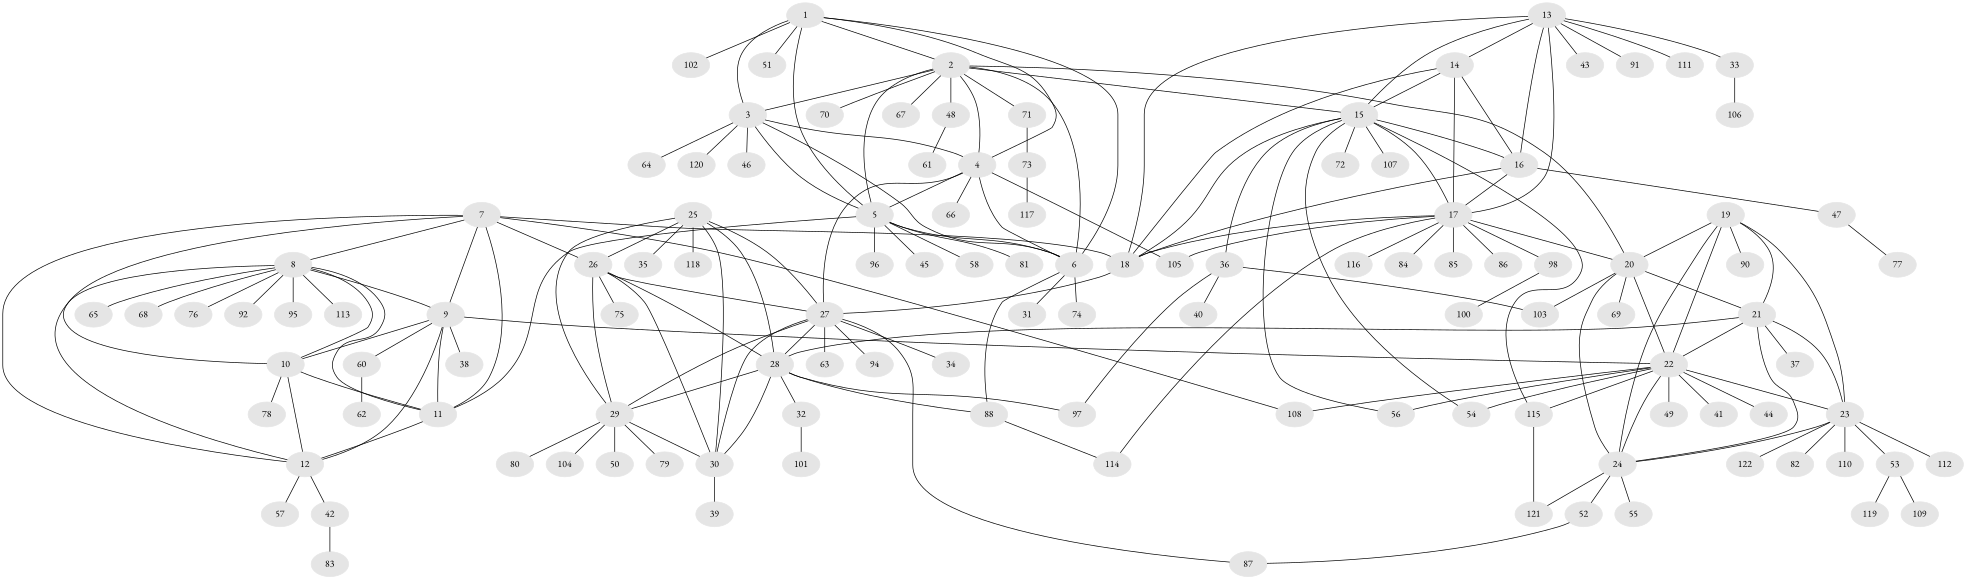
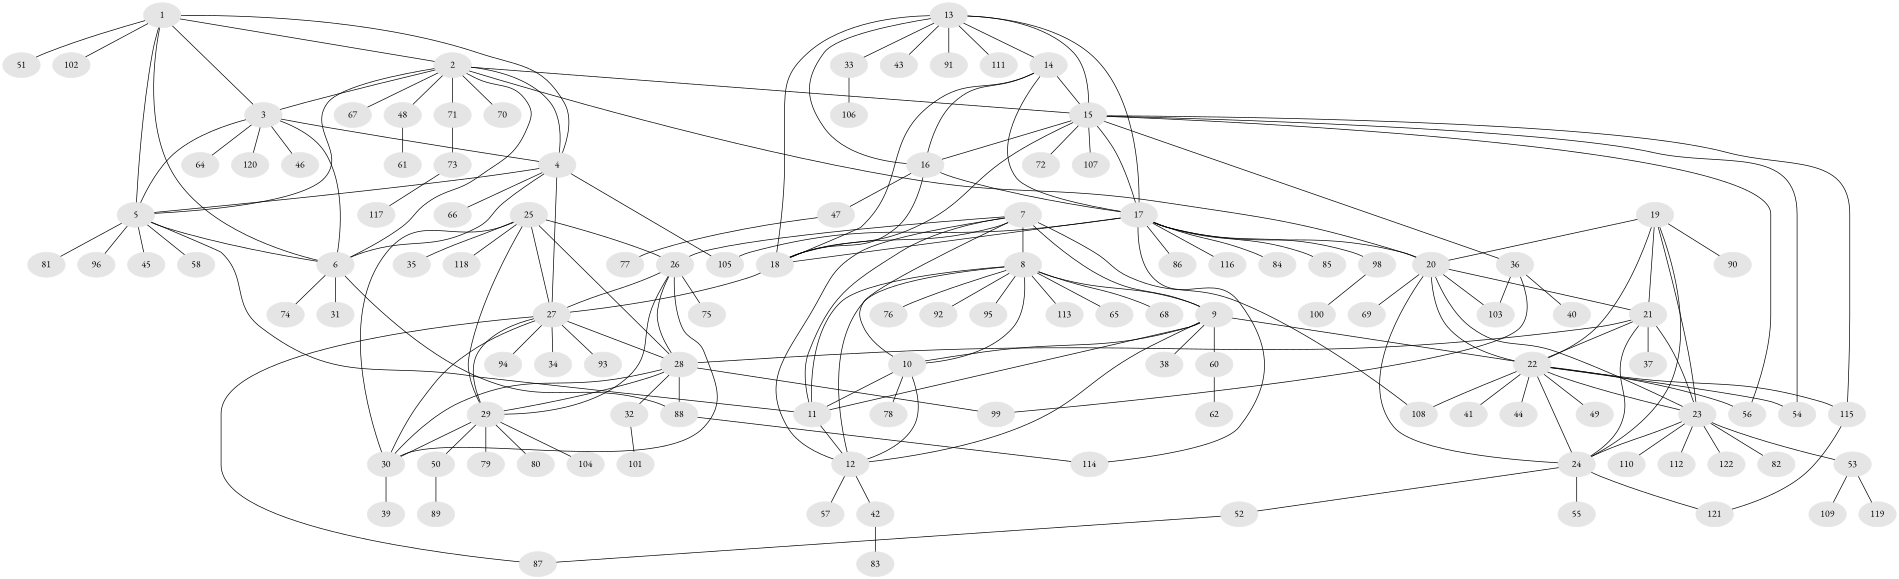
  graph {
    fontname="EB Garamond"
    node [color=gray90 fontname="EB Garamond" style=filled]
    edge [fontname="EB Garamond"]
    1
    2
    3
    4
    5
    6
    51
    102
    15
    20
    48
    67
    70
    71
    46
    64
    120
    27
    66
    105
    11
    45
    58
    81
    96
    31
    74
    88
    18
    16
    17
    36
    54
    56
    72
    107
    115
    22
    21
    23
    24
    69
    103
    61
    73
    28
    29
    30
    34
-   63
+   63 [label=93]
    87
    94
    12
    114
    7
    8
    9
    10
    26
    108
    65
    68
    76
    92
    95
    113
    38
    60
    78
    42
    57
    75
    41
    44
    49
    62
    83
    13
    14
    33
    43
    91
    111
    47
    84
    85
    86
    98
    116
    106
-   97
+   97 [label=99]
    40
    121
    77
    100
    19
    90
    37
    53
    82
    110
    112
    122
    52
    55
    32
    109
    119
    25
    35
    118
    50
    79
    80
    104
    39
    101
+   89
    117
    1 -- 2
    1 -- 3
    1 -- 4
    1 -- 5
    1 -- 6
    1 -- 51
    1 -- 102
    2 -- 3
    2 -- 4
    2 -- 5
    2 -- 6
    2 -- 15
    2 -- 20
    2 -- 48
    2 -- 67
    2 -- 70
    2 -- 71
    3 -- 4
    3 -- 5
    3 -- 6
    3 -- 46
    3 -- 64
    3 -- 120
    4 -- 5
    4 -- 6
    4 -- 27
    4 -- 66
    4 -- 105
    5 -- 6
    5 -- 11
    5 -- 45
    5 -- 58
    5 -- 81
    5 -- 96
    6 -- 31
    6 -- 74
    6 -- 88
    15 -- 18
    15 -- 16
    15 -- 17
    15 -- 36
    15 -- 54
    15 -- 56
    15 -- 72
    15 -- 107
    15 -- 115
    20 -- 22
    20 -- 21
+   20 -- 23
    20 -- 24
    20 -- 69
    20 -- 103
    48 -- 61
    71 -- 73
    27 -- 28
    27 -- 29
    27 -- 30
    27 -- 34
    27 -- 63
    27 -- 87
    27 -- 94
    11 -- 12
    88 -- 114
    18 -- 27
    16 -- 18
    16 -- 17
    16 -- 47
    17 -- 20
    17 -- 105
    17 -- 18
    17 -- 114
    17 -- 84
    17 -- 85
    17 -- 86
    17 -- 98
    17 -- 116
    36 -- 103
    36 -- 97
    36 -- 40
    115 -- 121
    22 -- 54
    22 -- 56
    22 -- 115
    22 -- 23
    22 -- 24
    22 -- 108
    22 -- 41
    22 -- 44
    22 -- 49
    21 -- 22
    21 -- 23
    21 -- 24
    21 -- 28
    21 -- 37
    23 -- 24
    23 -- 53
    23 -- 82
    23 -- 110
    23 -- 112
    23 -- 122
    24 -- 121
    24 -- 52
    24 -- 55
    73 -- 117
    28 -- 88
    28 -- 29
    28 -- 30
    28 -- 97
    28 -- 32
    29 -- 30
    29 -- 50
    29 -- 79
    29 -- 80
    29 -- 104
    30 -- 39
    12 -- 42
    12 -- 57
    7 -- 11
    7 -- 18
    7 -- 12
    7 -- 8
    7 -- 9
    7 -- 10
    7 -- 26
    7 -- 108
    8 -- 11
    8 -- 12
    8 -- 9
    8 -- 10
    8 -- 65
    8 -- 68
    8 -- 76
    8 -- 92
    8 -- 95
    8 -- 113
    9 -- 11
    9 -- 22
    9 -- 12
    9 -- 10
    9 -- 38
    9 -- 60
    10 -- 11
    10 -- 12
    10 -- 78
    26 -- 27
    26 -- 28
    26 -- 29
    26 -- 30
    26 -- 75
    60 -- 62
    42 -- 83
    13 -- 15
    13 -- 18
    13 -- 16
    13 -- 17
    13 -- 14
    13 -- 33
    13 -- 43
    13 -- 91
    13 -- 111
    14 -- 15
    14 -- 18
    14 -- 16
    14 -- 17
    33 -- 106
    47 -- 77
    98 -- 100
    19 -- 20
    19 -- 22
    19 -- 21
    19 -- 23
    19 -- 24
    19 -- 90
    53 -- 109
    53 -- 119
    52 -- 87
    32 -- 101
    25 -- 27
    25 -- 28
    25 -- 29
    25 -- 30
    25 -- 26
    25 -- 35
    25 -- 118
+   50 -- 89
  }
